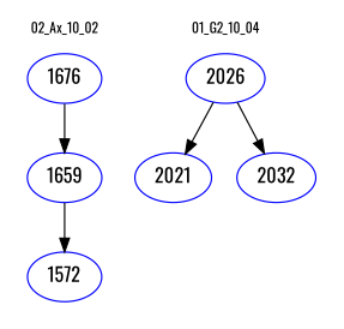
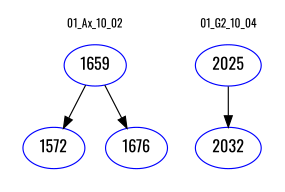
  digraph {
    fontname=Oswald
    node [color=blue fontname=Oswald]
    edge [color=black fontname=Oswald]
    n1 [label=1659]
    n2 [label=1572]
    n3 [label=1676]
-   n4 [label=2026]
-   n5 [label=2021]
+   n4 [label=2025]
    n6 [label=2032]
    subgraph cluster_1 {
      color=white
      fontsize=10
-     label="02_Ax_10_02"
+     label="01_Ax_10_02"
      n1
      n2
      n3
    }
    subgraph cluster_2 {
      color=white
      fontsize=10
      label="01_G2_10_04"
      n4
-     n5
      n6
    }
    n1 -> n2
-   n3 -> n1
-   n4 -> n5
+   n1 -> n3
    n4 -> n6
  }
